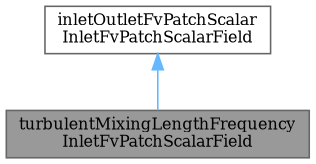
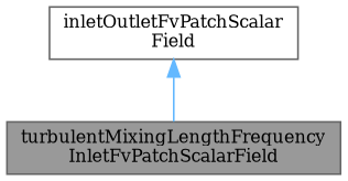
  digraph {
    fontname="DejaVu Serif"
    node [color=gray40 fontname="DejaVu Serif" fontsize=10 shape=box style=filled]
    n1 [fillcolor=grey60 fontcolor=black height=0.2 label="turbulentMixingLengthFrequency\lInletFvPatchScalarField" width=0.4]
-   n2 [fillcolor=white height=0.2 label="inletOutletFvPatchScalar\lInletFvPatchScalarField" width=0.4]
+   n2 [fillcolor=white height=0.2 label="inletOutletFvPatchScalar\lField" width=0.4]
    n2 -> n1 [color=steelblue1 dir=back fontname="DejaVu Serif" fontsize=10 labelfontname=Helvetica labelfontsize=10 style=solid]
  }
